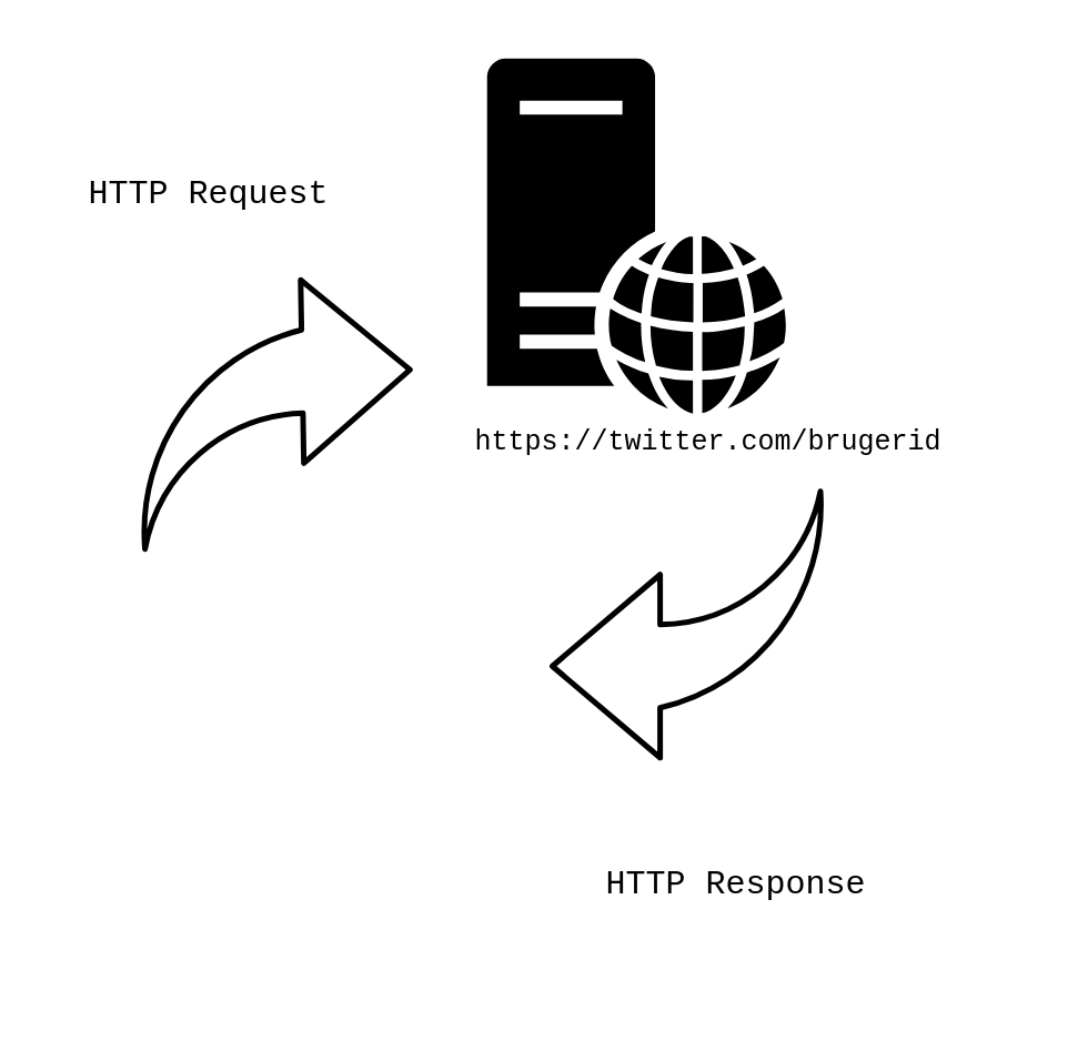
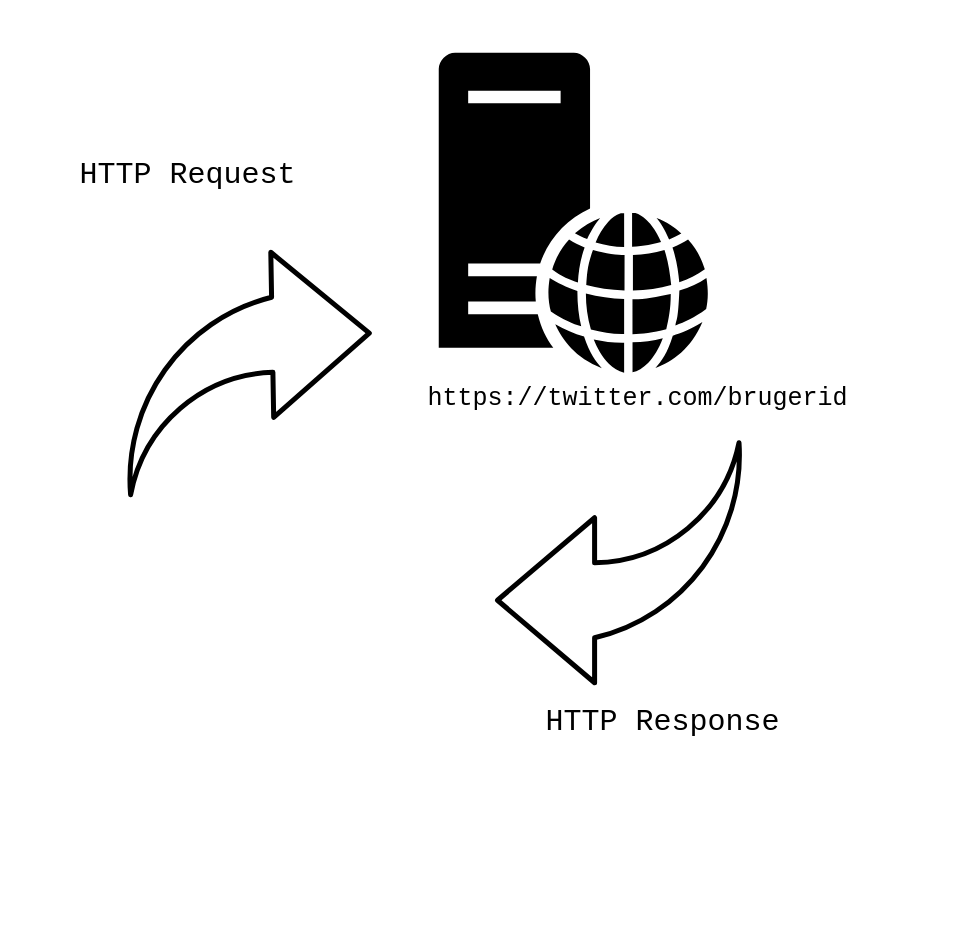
  <mxCell id="0" />
  <mxCell id="1" parent="0" />
  <mxCell id="2" value="" style="shape=image;html=1;verticalAlign=top;verticalLabelPosition=bottom;labelBackgroundColor=#ffffff;imageAspect=0;aspect=fixed;image=https://cdn2.iconfinder.com/data/icons/pittogrammi/142/01-128.png" vertex="1" parent="1"><mxGeometry x="40" y="224.5" width="128" height="128" as="geometry" /></mxCell>
  <mxCell id="3" value="" style="pointerEvents=1;shadow=0;dashed=0;html=1;strokeColor=none;fillColor=#000000;labelPosition=center;verticalLabelPosition=bottom;verticalAlign=top;outlineConnect=0;align=center;shape=mxgraph.office.servers.web_server;" vertex="1" parent="1"><mxGeometry x="175" y="20.5" width="108" height="128" as="geometry" /></mxCell>
  <mxCell id="4" value="" style="shape=mxgraph.arrows.jump-in_arrow_1;html=1;verticalLabelPosition=bottom;verticalAlign=top;strokeWidth=2;strokeColor=#000000;fillColor=#FFFFFF;rotation=-91;" vertex="1" parent="1"><mxGeometry x="50" y="99" width="96" height="99" as="geometry" /></mxCell>
  <mxCell id="5" value="" style="shape=mxgraph.arrows.jump-in_arrow_1;html=1;verticalLabelPosition=bottom;verticalAlign=top;strokeWidth=2;strokeColor=#000000;fillColor=#FFFFFF;rotation=90;" vertex="1" parent="1"><mxGeometry x="200" y="175" width="96" height="99" as="geometry" /></mxCell>
  <mxCell id="6" value="HTTP Request" style="text;html=1;strokeColor=none;fillColor=none;align=center;verticalAlign=middle;whiteSpace=wrap;rounded=0;fontFamily=Courier New;" vertex="1" parent="1"><mxGeometry x="20" y="60" width="110" height="20" as="geometry" /></mxCell>
- <mxCell id="7" value="HTTP Response" style="text;html=1;strokeColor=none;fillColor=none;align=center;verticalAlign=middle;whiteSpace=wrap;rounded=0;fontFamily=Courier New;" vertex="1" parent="1"><mxGeometry x="210" y="308.5" width="110" height="20" as="geometry" /></mxCell>
+ <mxCell id="7" value="HTTP Response" style="text;html=1;strokeColor=none;fillColor=none;align=center;verticalAlign=middle;whiteSpace=wrap;rounded=0;fontFamily=Courier New;" vertex="1" parent="1"><mxGeometry x="210" y="278.5" width="110" height="20" as="geometry" /></mxCell>
  <mxCell id="8" value="https://twitter.com/brugerid" style="text;html=1;strokeColor=none;fillColor=none;align=center;verticalAlign=middle;whiteSpace=wrap;rounded=0;fontFamily=Courier New;fontSize=10;fontStyle=0" vertex="1" parent="1"><mxGeometry x="140" y="148.5" width="230" height="20" as="geometry" /></mxCell>
